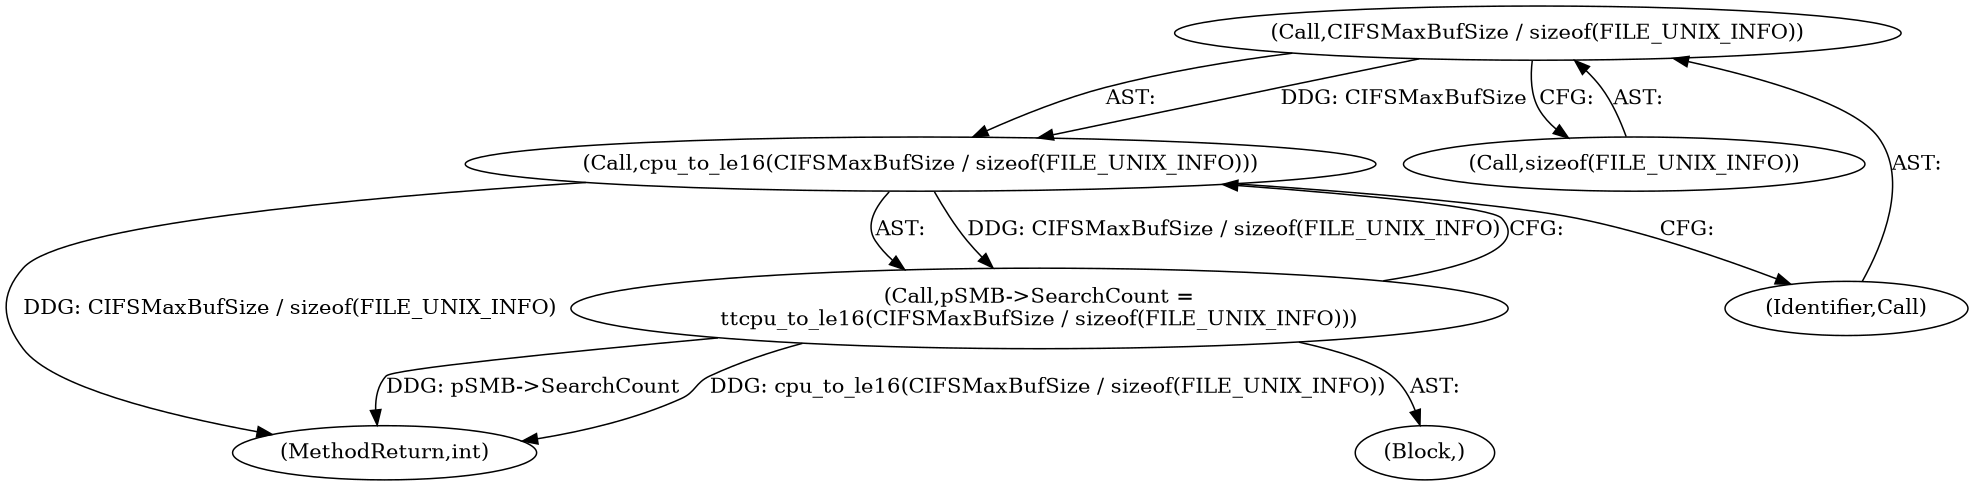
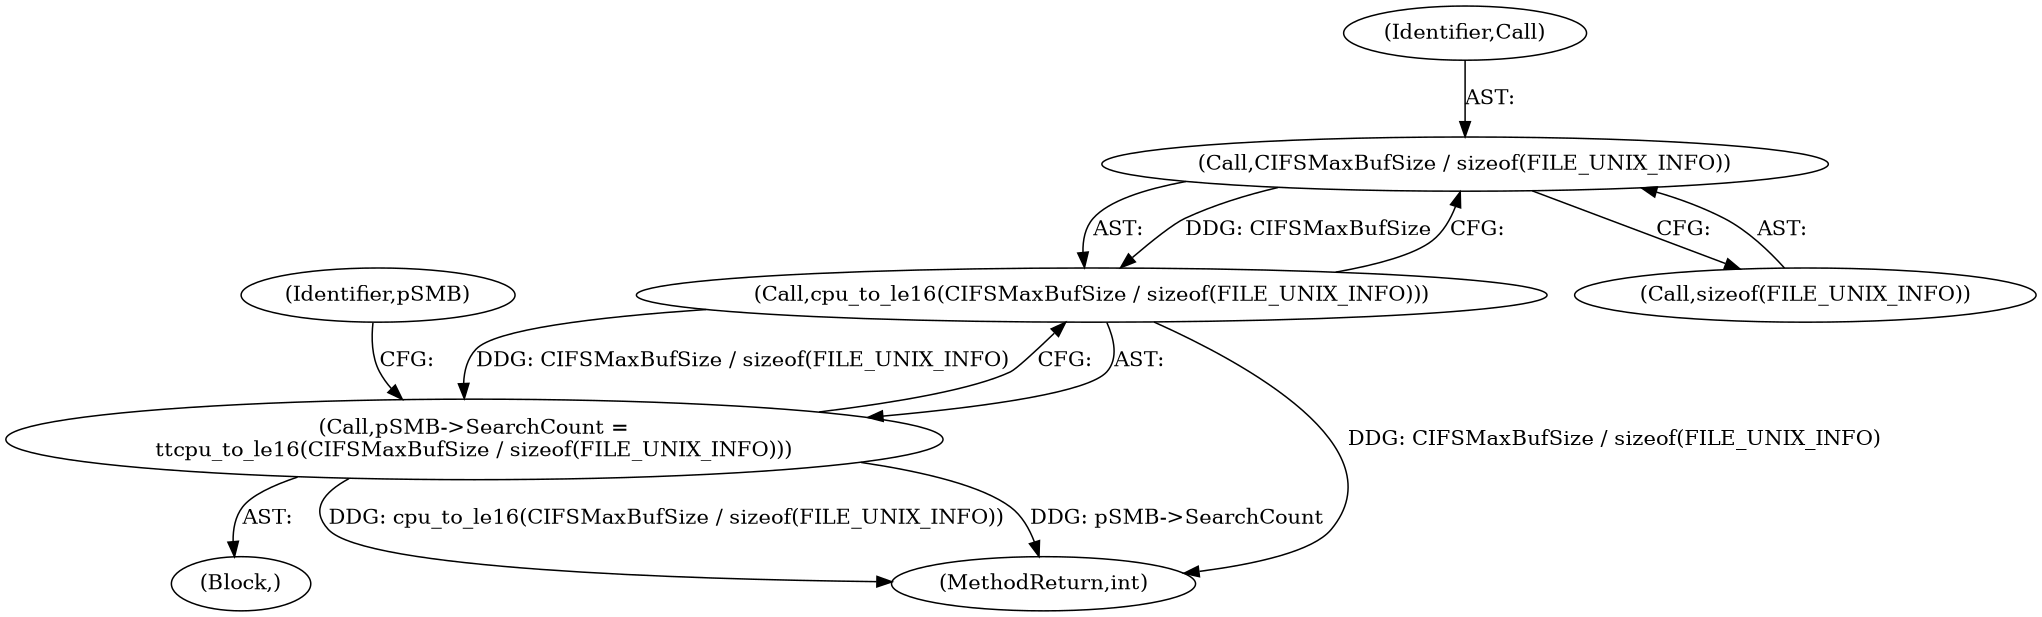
  digraph {
    n1 [label="(Call,CIFSMaxBufSize / sizeof(FILE_UNIX_INFO))"]
    n2 [label="(Call,cpu_to_le16(CIFSMaxBufSize / sizeof(FILE_UNIX_INFO)))"]
    n3 [label="(Call,sizeof(FILE_UNIX_INFO))"]
    n4 [label="(MethodReturn,int)"]
    n5 [label="(Call,pSMB->SearchCount =\n\t\tcpu_to_le16(CIFSMaxBufSize / sizeof(FILE_UNIX_INFO)))"]
    n6 [label="(Block,)"]
+   n7 [label="(Identifier,pSMB)"]
    n8 [label="(Identifier,Call)"]
    n1 -> n2 [label="AST: "]
    n1 -> n2 [label="DDG: CIFSMaxBufSize"]
    n1 -> n3 [label="CFG: "]
-   n2 -> n8 [label="CFG: "]
+   n2 -> n1 [label="CFG: "]
    n2 -> n4 [label="DDG: CIFSMaxBufSize / sizeof(FILE_UNIX_INFO)"]
    n2 -> n5 [label="AST: "]
    n2 -> n5 [label="DDG: CIFSMaxBufSize / sizeof(FILE_UNIX_INFO)"]
    n3 -> n1 [label="AST: "]
    n5 -> n2 [label="CFG: "]
    n5 -> n4 [label="DDG: pSMB->SearchCount"]
    n5 -> n4 [label="DDG: cpu_to_le16(CIFSMaxBufSize / sizeof(FILE_UNIX_INFO))"]
    n5 -> n6 [label="AST: "]
+   n7 -> n5 [label="CFG: "]
    n8 -> n1 [label="AST: "]
  }
